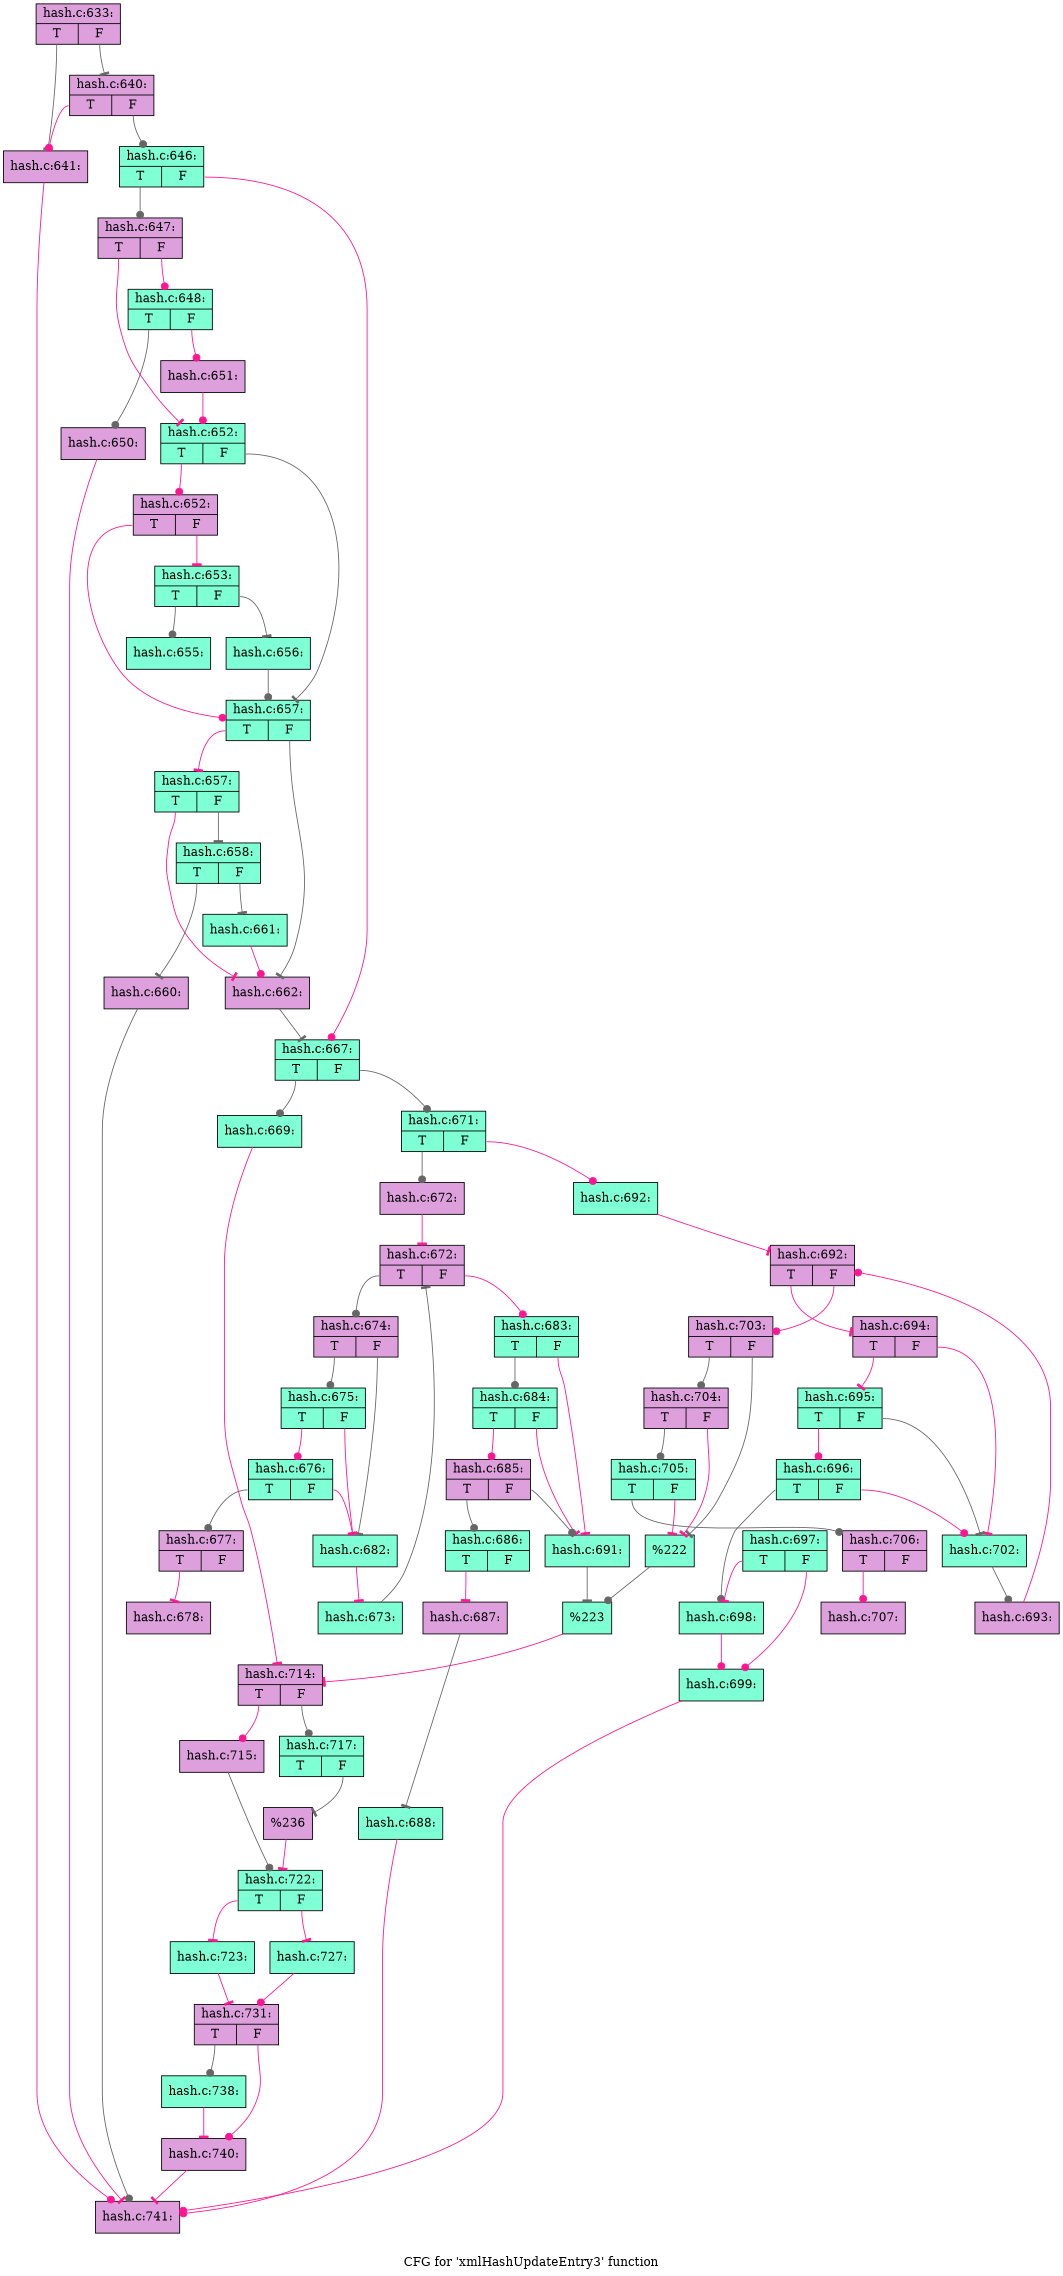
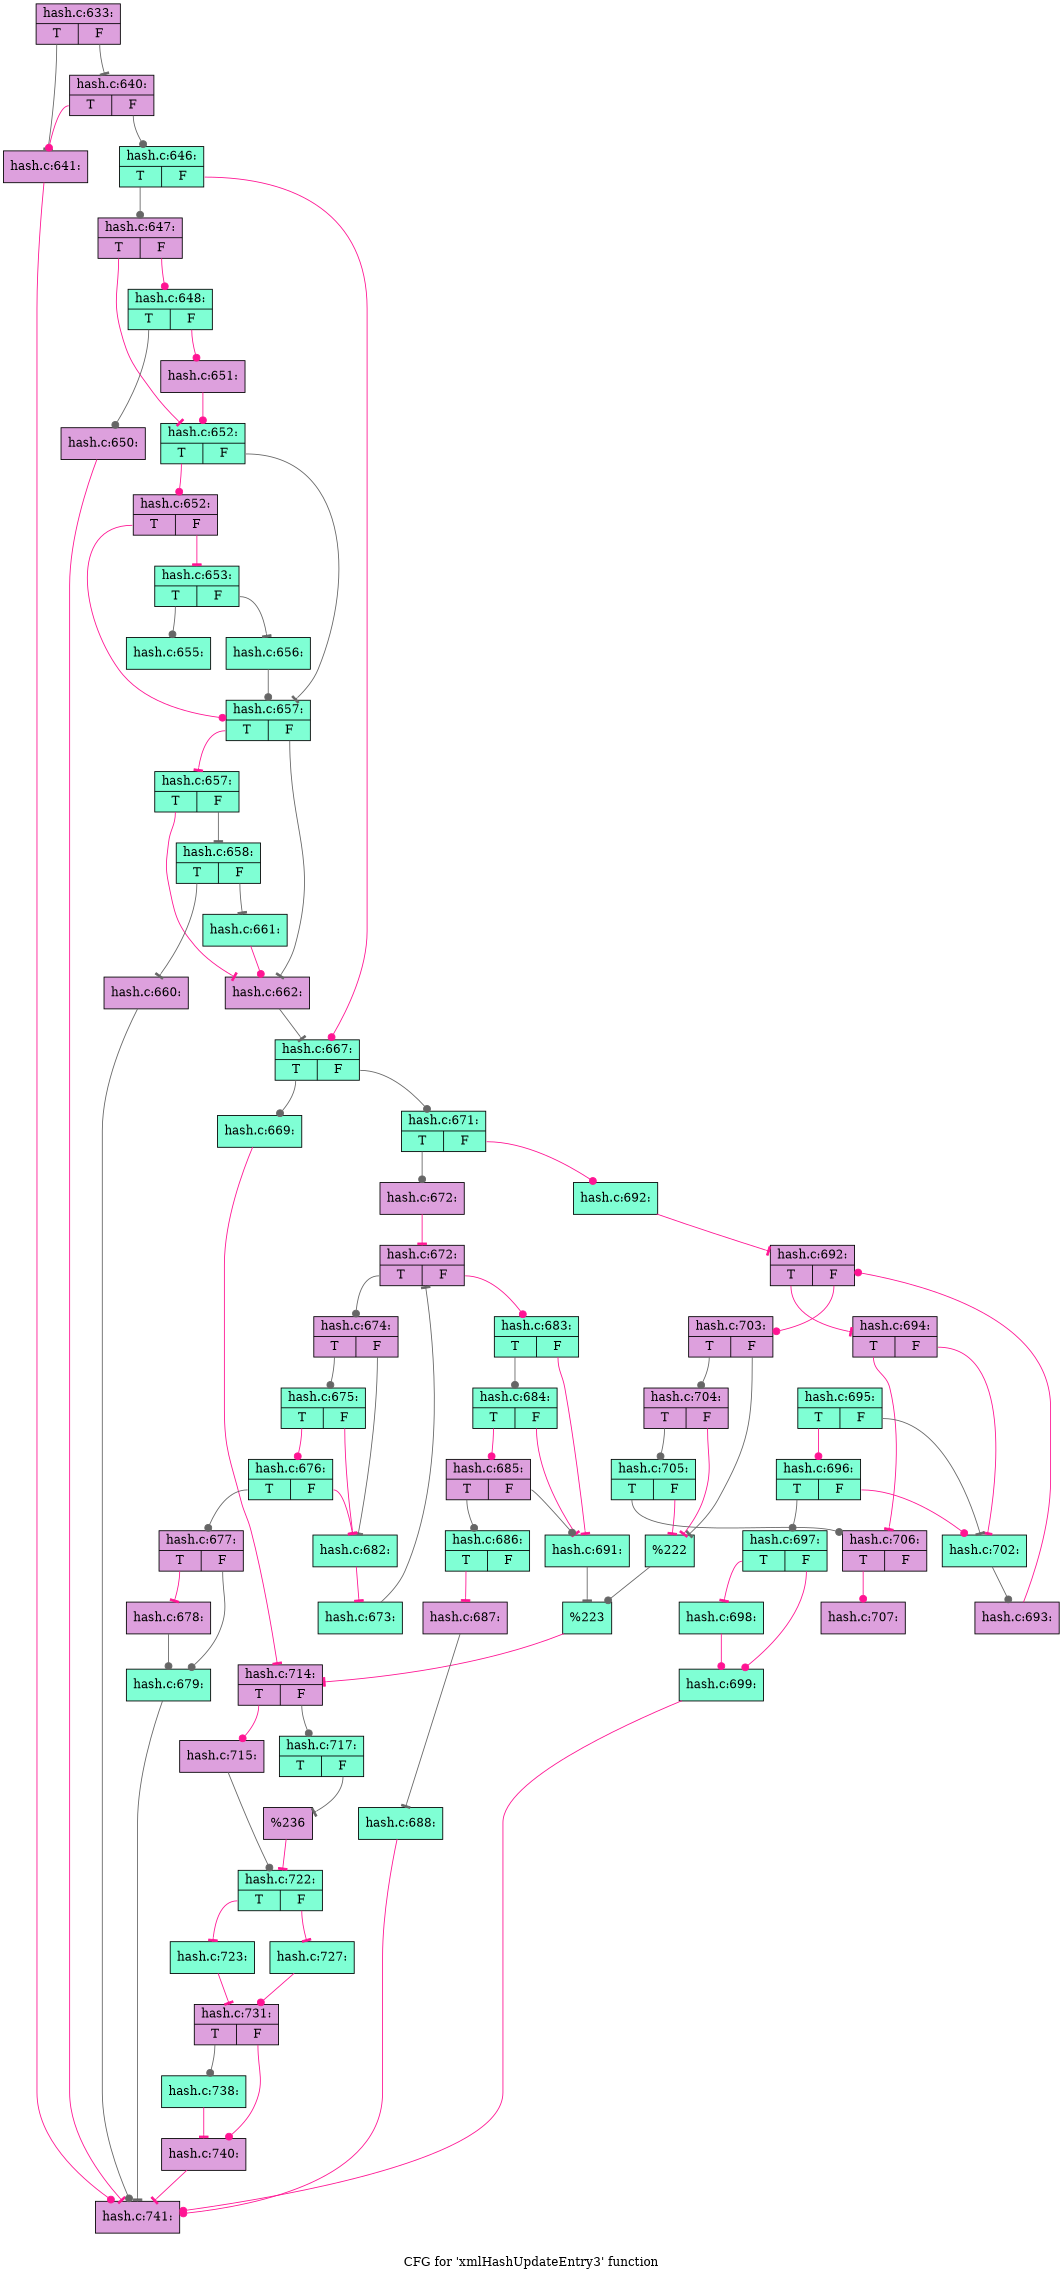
  digraph {
    label="CFG for 'xmlHashUpdateEntry3' function"
    node [fillcolor=aquamarine shape=record style=filled]
    edge [arrowhead=dot color=deeppink tailport=s0]
    n1 [fillcolor=plum label="{hash.c:633:|{<s0>T|<s1>F}}"]
    n2 [fillcolor=plum label="{hash.c:641:}"]
    n3 [fillcolor=plum label="{hash.c:640:|{<s0>T|<s1>F}}"]
    n4 [fillcolor=plum label="{hash.c:741:}"]
    n5 [label="{hash.c:646:|{<s0>T|<s1>F}}"]
    n6 [fillcolor=plum label="{hash.c:647:|{<s0>T|<s1>F}}"]
    n7 [label="{hash.c:667:|{<s0>T|<s1>F}}"]
    n8 [label="{hash.c:652:|{<s0>T|<s1>F}}"]
    n9 [label="{hash.c:648:|{<s0>T|<s1>F}}"]
    n10 [label="{hash.c:669:}"]
    n11 [label="{hash.c:671:|{<s0>T|<s1>F}}"]
    n12 [fillcolor=plum label="{hash.c:652:|{<s0>T|<s1>F}}"]
    n13 [label="{hash.c:657:|{<s0>T|<s1>F}}"]
    n14 [fillcolor=plum label="{hash.c:650:}"]
    n15 [fillcolor=plum label="{hash.c:651:}"]
    n16 [fillcolor=plum label="{hash.c:714:|{<s0>T|<s1>F}}"]
    n17 [fillcolor=plum label="{hash.c:672:}"]
    n18 [label="{hash.c:692:}"]
    n19 [label="{hash.c:653:|{<s0>T|<s1>F}}"]
    n20 [label="{hash.c:657:|{<s0>T|<s1>F}}"]
    n21 [fillcolor=plum label="{hash.c:662:}"]
    n22 [label="{hash.c:655:}"]
    n23 [label="{hash.c:656:}"]
    n24 [label="{hash.c:658:|{<s0>T|<s1>F}}"]
    n25 [fillcolor=plum label="{hash.c:660:}"]
    n26 [label="{hash.c:661:}"]
    n27 [fillcolor=plum label="{hash.c:715:}"]
    n28 [label="{hash.c:717:|{<s0>T|<s1>F}}"]
    n29 [fillcolor=plum label="{hash.c:672:|{<s0>T|<s1>F}}"]
    n30 [fillcolor=plum label="{hash.c:692:|{<s0>T|<s1>F}}"]
    n31 [label="{hash.c:722:|{<s0>T|<s1>F}}"]
    n32 [fillcolor=plum label="{%236}"]
    n33 [fillcolor=plum label="{hash.c:674:|{<s0>T|<s1>F}}"]
    n34 [label="{hash.c:683:|{<s0>T|<s1>F}}"]
    n35 [fillcolor=plum label="{hash.c:694:|{<s0>T|<s1>F}}"]
    n36 [fillcolor=plum label="{hash.c:703:|{<s0>T|<s1>F}}"]
    n37 [label="{hash.c:675:|{<s0>T|<s1>F}}"]
    n38 [label="{hash.c:682:}"]
    n39 [label="{hash.c:684:|{<s0>T|<s1>F}}"]
    n40 [label="{hash.c:691:}"]
    n41 [label="{hash.c:676:|{<s0>T|<s1>F}}"]
    n42 [label="{hash.c:673:}"]
    n43 [fillcolor=plum label="{hash.c:685:|{<s0>T|<s1>F}}"]
    n44 [label="{%223}"]
    n45 [fillcolor=plum label="{hash.c:677:|{<s0>T|<s1>F}}"]
    n46 [fillcolor=plum label="{hash.c:678:}"]
+   n47 [label="{hash.c:679:}"]
    n48 [label="{hash.c:686:|{<s0>T|<s1>F}}"]
    n49 [fillcolor=plum label="{hash.c:687:}"]
    n50 [label="{hash.c:688:}"]
    n51 [label="{hash.c:695:|{<s0>T|<s1>F}}"]
    n52 [label="{hash.c:702:}"]
    n53 [fillcolor=plum label="{hash.c:704:|{<s0>T|<s1>F}}"]
    n54 [label="{%222}"]
    n55 [label="{hash.c:696:|{<s0>T|<s1>F}}"]
    n56 [fillcolor=plum label="{hash.c:693:}"]
    n57 [label="{hash.c:705:|{<s0>T|<s1>F}}"]
    n58 [label="{hash.c:697:|{<s0>T|<s1>F}}"]
    n59 [label="{hash.c:698:}"]
    n60 [label="{hash.c:699:}"]
    n61 [fillcolor=plum label="{hash.c:706:|{<s0>T|<s1>F}}"]
    n62 [fillcolor=plum label="{hash.c:707:}"]
    n63 [label="{hash.c:723:}"]
    n64 [label="{hash.c:727:}"]
    n65 [fillcolor=plum label="{hash.c:731:|{<s0>T|<s1>F}}"]
    n66 [label="{hash.c:738:}"]
    n67 [fillcolor=plum label="{hash.c:740:}"]
    n1 -> n2 [arrowhead=tee color=gray40]
    n1 -> n3 [arrowhead=tee color=gray40 tailport=s1]
    n2 -> n4
    n3 -> n2
    n3 -> n5 [color=gray40 tailport=s1]
    n5 -> n6 [color=gray40]
    n5 -> n7 [tailport=s1]
    n6 -> n8 [arrowhead=tee]
    n6 -> n9 [tailport=s1]
    n7 -> n10 [color=gray40]
    n7 -> n11 [color=gray40 tailport=s1]
    n8 -> n12
    n8 -> n13 [arrowhead=tee color=gray40 tailport=s1]
    n9 -> n14 [color=gray40]
    n9 -> n15 [tailport=s1]
    n10 -> n16 [arrowhead=tee]
    n11 -> n17 [color=gray40]
    n11 -> n18 [tailport=s1]
    n12 -> n13
    n12 -> n19 [arrowhead=tee tailport=s1]
    n13 -> n20 [arrowhead=tee]
    n13 -> n21 [arrowhead=tee color=gray40 tailport=s1]
    n14 -> n4 [arrowhead=tee]
    n15 -> n8
    n16 -> n27
    n16 -> n28 [color=gray40 tailport=s1]
    n17 -> n29 [arrowhead=tee]
    n18 -> n30 [arrowhead=tee]
    n19 -> n22 [color=gray40]
    n19 -> n23 [arrowhead=tee color=gray40 tailport=s1]
    n20 -> n21 [arrowhead=tee]
    n20 -> n24 [arrowhead=tee color=gray40 tailport=s1]
    n21 -> n7 [arrowhead=tee color=gray40]
    n23 -> n13 [color=gray40]
    n24 -> n25 [arrowhead=tee color=gray40]
    n24 -> n26 [arrowhead=tee color=gray40 tailport=s1]
    n25 -> n4 [color=gray40]
    n26 -> n21
    n27 -> n31 [color=gray40]
    n28 -> n32 [arrowhead=tee color=gray40 tailport=s1]
    n29 -> n33 [color=gray40]
    n29 -> n34 [tailport=s1]
    n30 -> n35 [arrowhead=tee]
    n30 -> n36 [tailport=s1]
    n31 -> n63 [arrowhead=tee]
    n31 -> n64 [arrowhead=tee tailport=s1]
    n32 -> n31 [arrowhead=tee]
    n33 -> n37 [color=gray40]
    n33 -> n38 [arrowhead=tee color=gray40 tailport=s1]
    n34 -> n39 [color=gray40]
    n34 -> n40 [arrowhead=tee tailport=s1]
-   n35 -> n51 [arrowhead=tee]
+   n35 -> n61 [arrowhead=tee]
    n35 -> n52 [arrowhead=tee tailport=s1]
    n36 -> n53 [color=gray40]
    n36 -> n54 [arrowhead=tee color=gray40 tailport=s1]
    n37 -> n38 [arrowhead=tee tailport=s1]
    n37 -> n41
    n38 -> n42 [arrowhead=tee]
    n39 -> n40 [arrowhead=tee tailport=s1]
    n39 -> n43
    n40 -> n44 [arrowhead=tee color=gray40]
    n41 -> n38 [arrowhead=tee tailport=s1]
    n41 -> n45 [color=gray40]
    n42 -> n29 [arrowhead=tee color=gray40]
    n43 -> n40 [color=gray40 tailport=s1]
    n43 -> n48 [color=gray40]
    n44 -> n16 [arrowhead=tee]
    n45 -> n46 [arrowhead=tee]
+   n45 -> n47 [color=gray40 tailport=s1]
+   n46 -> n47 [color=gray40]
+   n47 -> n4 [arrowhead=tee color=gray40]
    n48 -> n49 [arrowhead=tee]
    n49 -> n50 [arrowhead=tee color=gray40]
    n50 -> n4
    n51 -> n52 [arrowhead=tee color=gray40 tailport=s1]
    n51 -> n55
    n52 -> n56 [color=gray40]
    n53 -> n54 [arrowhead=tee tailport=s1]
    n53 -> n57 [color=gray40]
    n54 -> n44 [color=gray40]
    n55 -> n52 [tailport=s1]
-   n55 -> n59 [color=gray40]
+   n55 -> n58 [color=gray40]
    n56 -> n30
    n57 -> n54 [arrowhead=tee tailport=s1]
    n57 -> n61 [color=gray40]
    n58 -> n59 [arrowhead=tee]
    n58 -> n60 [tailport=s1]
    n59 -> n60
    n60 -> n4
    n61 -> n62
    n63 -> n65 [arrowhead=tee]
    n64 -> n65
    n65 -> n66 [color=gray40]
    n65 -> n67 [tailport=s1]
    n66 -> n67 [arrowhead=tee]
    n67 -> n4 [arrowhead=tee]
  }
